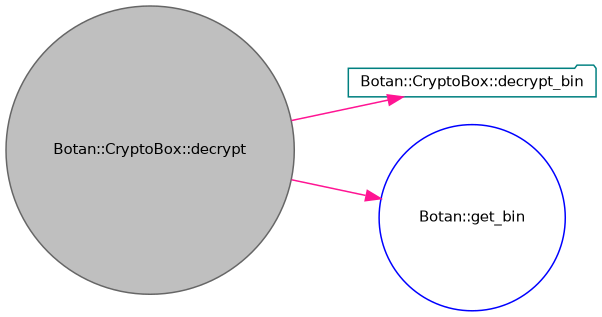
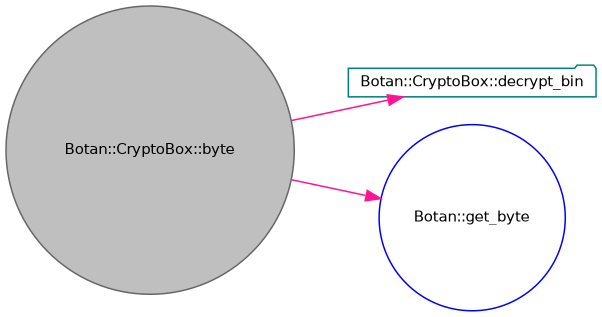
  digraph {
    rankdir=LR
    node [fillcolor=white fontname=Helvetica fontsize=10 shape=circle style=filled]
    edge [color=deeppink fontname=Helvetica fontsize=10 labelfontname=Helvetica labelfontsize=10 style=solid]
-   n1 [color=gray40 fillcolor=grey75 fontcolor=black height=0.2 label="Botan::CryptoBox::decrypt" width=0.4]
+   n1 [color=gray40 fillcolor=grey75 fontcolor=black height=0.2 label="Botan::CryptoBox::byte" width=0.4]
    n2 [color=teal height=0.2 label="Botan::CryptoBox::decrypt_bin" shape=folder width=0.4]
-   n3 [color=blue height=0.2 label="Botan::get_bin" width=0.4]
+   n3 [color=blue height=0.2 label="Botan::get_byte" width=0.4]
    n1 -> n2
    n1 -> n3
  }
